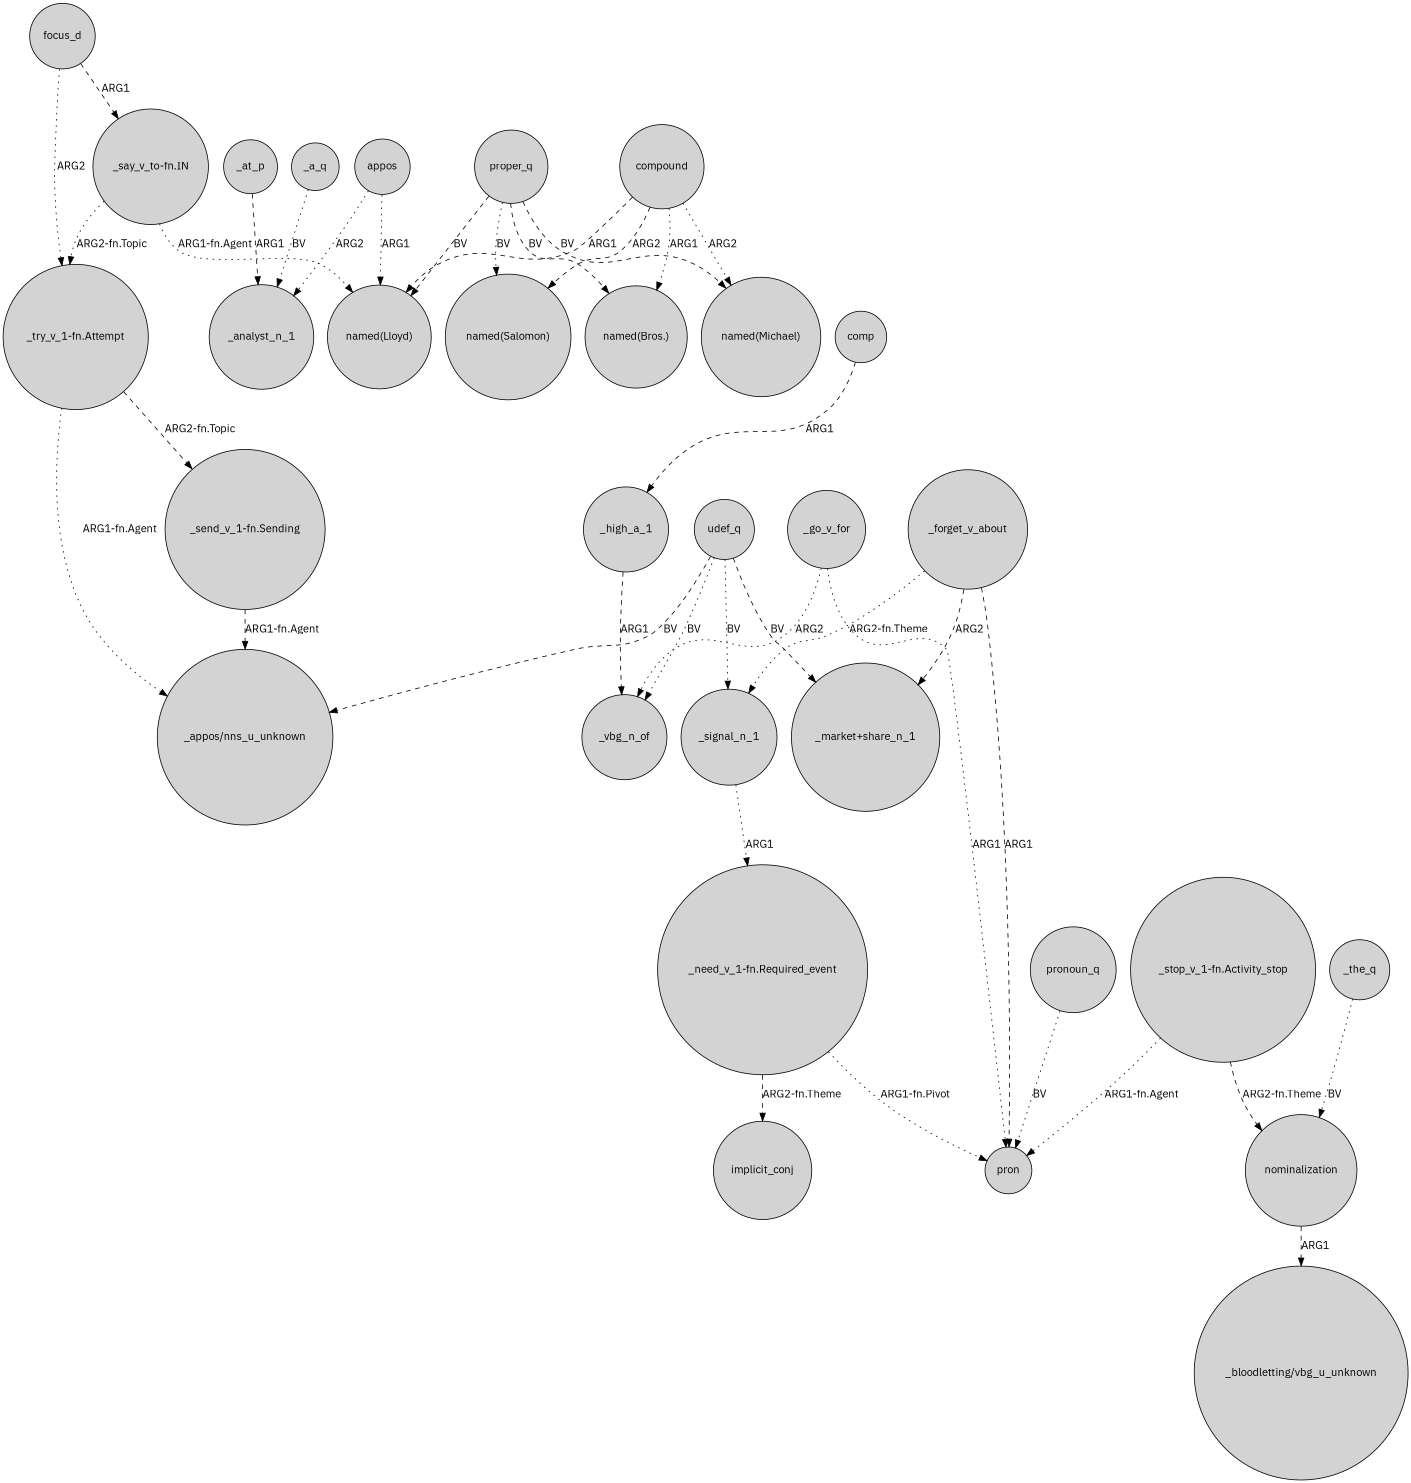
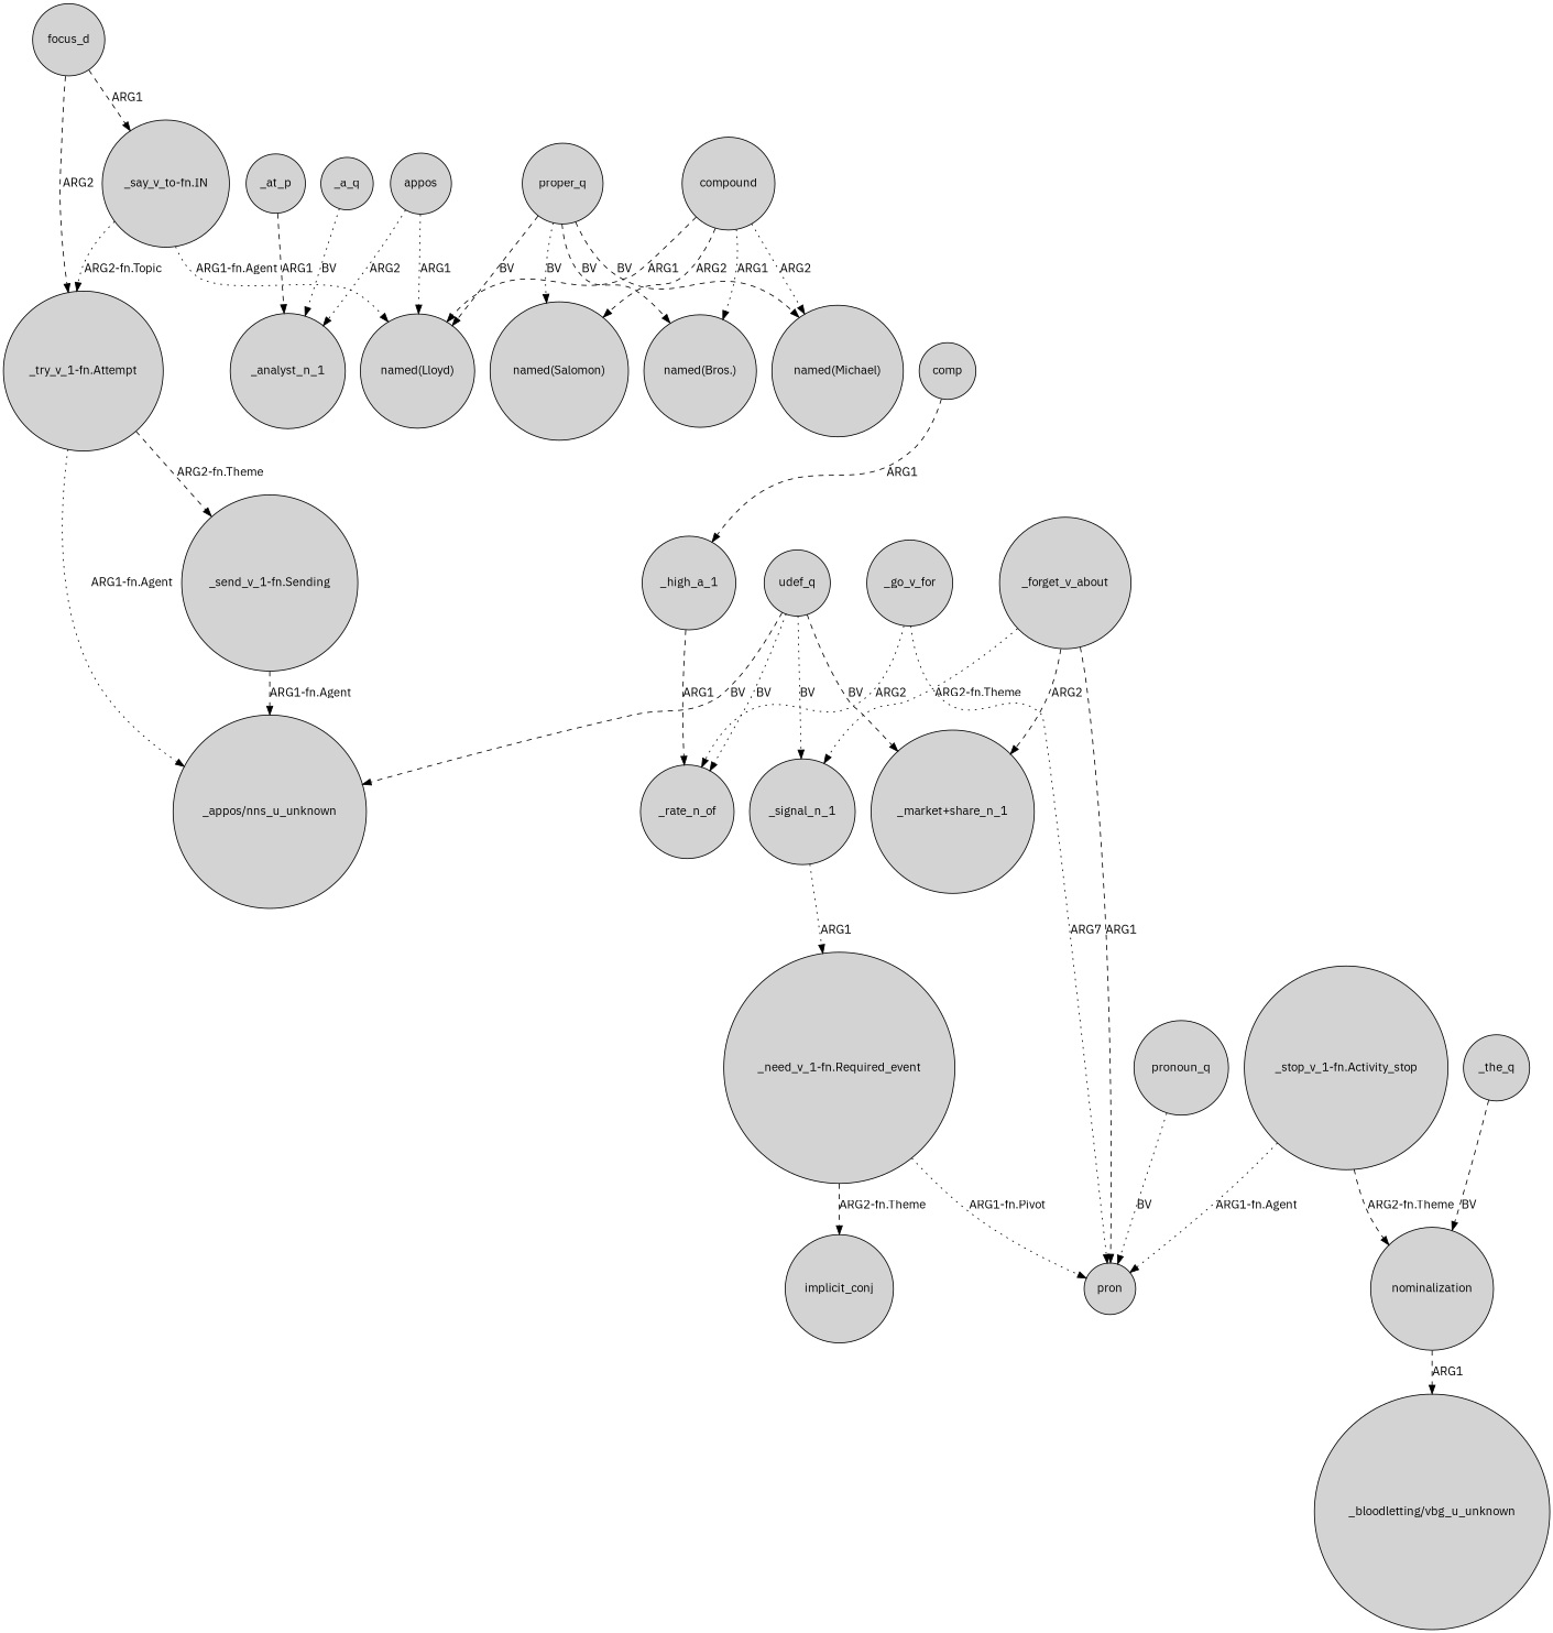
  digraph {
    fontname="IBM Plex Sans"
    node [fontname="IBM Plex Sans" shape=circle style=filled]
    edge [fontname="IBM Plex Sans" style=dashed]
    n1 [label="_appos/nns_u_unknown"]
    "_send_v_1-fn.Sending"
    _signal_n_1
    "_need_v_1-fn.Required_event"
    pron
    implicit_conj
    "_try_v_1-fn.Attempt"
    udef_q
    "_market+share_n_1"
-   _rate_n_of [label=_vbg_n_of]
+   _rate_n_of
    _go_v_for
    appos
    "named(Lloyd)"
    _analyst_n_1
    _at_p
    comp
    _high_a_1
    focus_d
    "_say_v_to-fn.IN"
    _forget_v_about
    "_stop_v_1-fn.Activity_stop"
    nominalization
    "_bloodletting/vbg_u_unknown"
    proper_q
    "named(Bros.)"
    "named(Michael)"
    "named(Salomon)"
    pronoun_q
    compound
    _a_q
    _the_q
    "_send_v_1-fn.Sending" -> n1 [label="ARG1-fn.Agent"]
    _signal_n_1 -> "_need_v_1-fn.Required_event" [label=ARG1 style=dotted]
    "_need_v_1-fn.Required_event" -> pron [label="ARG1-fn.Pivot" style=dotted]
    "_need_v_1-fn.Required_event" -> implicit_conj [label="ARG2-fn.Theme"]
    "_try_v_1-fn.Attempt" -> n1 [label="ARG1-fn.Agent" style=dotted]
-   "_try_v_1-fn.Attempt" -> "_send_v_1-fn.Sending" [label="ARG2-fn.Topic"]
+   "_try_v_1-fn.Attempt" -> "_send_v_1-fn.Sending" [label="ARG2-fn.Theme"]
    udef_q -> n1 [label=BV]
    udef_q -> _signal_n_1 [label=BV style=dotted]
    udef_q -> "_market+share_n_1" [label=BV]
    udef_q -> _rate_n_of [label=BV style=dotted]
-   _go_v_for -> pron [label=ARG1 style=dotted]
+   _go_v_for -> pron [label=ARG7 style=dotted]
    _go_v_for -> _rate_n_of [label=ARG2 style=dotted]
    appos -> "named(Lloyd)" [label=ARG1 style=dotted]
    appos -> _analyst_n_1 [label=ARG2 style=dotted]
    _at_p -> _analyst_n_1 [label=ARG1]
    comp -> _high_a_1 [label=ARG1]
    _high_a_1 -> _rate_n_of [label=ARG1]
-   focus_d -> "_try_v_1-fn.Attempt" [label=ARG2 style=dotted]
+   focus_d -> "_try_v_1-fn.Attempt" [label=ARG2]
    focus_d -> "_say_v_to-fn.IN" [label=ARG1]
    "_say_v_to-fn.IN" -> "_try_v_1-fn.Attempt" [label="ARG2-fn.Topic" style=dotted]
    "_say_v_to-fn.IN" -> "named(Lloyd)" [label="ARG1-fn.Agent" style=dotted]
    _forget_v_about -> _signal_n_1 [label="ARG2-fn.Theme" style=dotted]
    _forget_v_about -> pron [label=ARG1]
    _forget_v_about -> "_market+share_n_1" [label=ARG2]
    "_stop_v_1-fn.Activity_stop" -> pron [label="ARG1-fn.Agent" style=dotted]
    "_stop_v_1-fn.Activity_stop" -> nominalization [label="ARG2-fn.Theme"]
    nominalization -> "_bloodletting/vbg_u_unknown" [label=ARG1]
    proper_q -> "named(Lloyd)" [label=BV]
    proper_q -> "named(Bros.)" [label=BV]
    proper_q -> "named(Michael)" [label=BV]
    proper_q -> "named(Salomon)" [label=BV style=dotted]
    pronoun_q -> pron [label=BV style=dotted]
    compound -> "named(Lloyd)" [label=ARG1]
    compound -> "named(Bros.)" [label=ARG1 style=dotted]
    compound -> "named(Michael)" [label=ARG2 style=dotted]
    compound -> "named(Salomon)" [label=ARG2]
    _a_q -> _analyst_n_1 [label=BV style=dotted]
-   _the_q -> nominalization [label=BV style=dotted]
+   _the_q -> nominalization [label=BV]
  }
